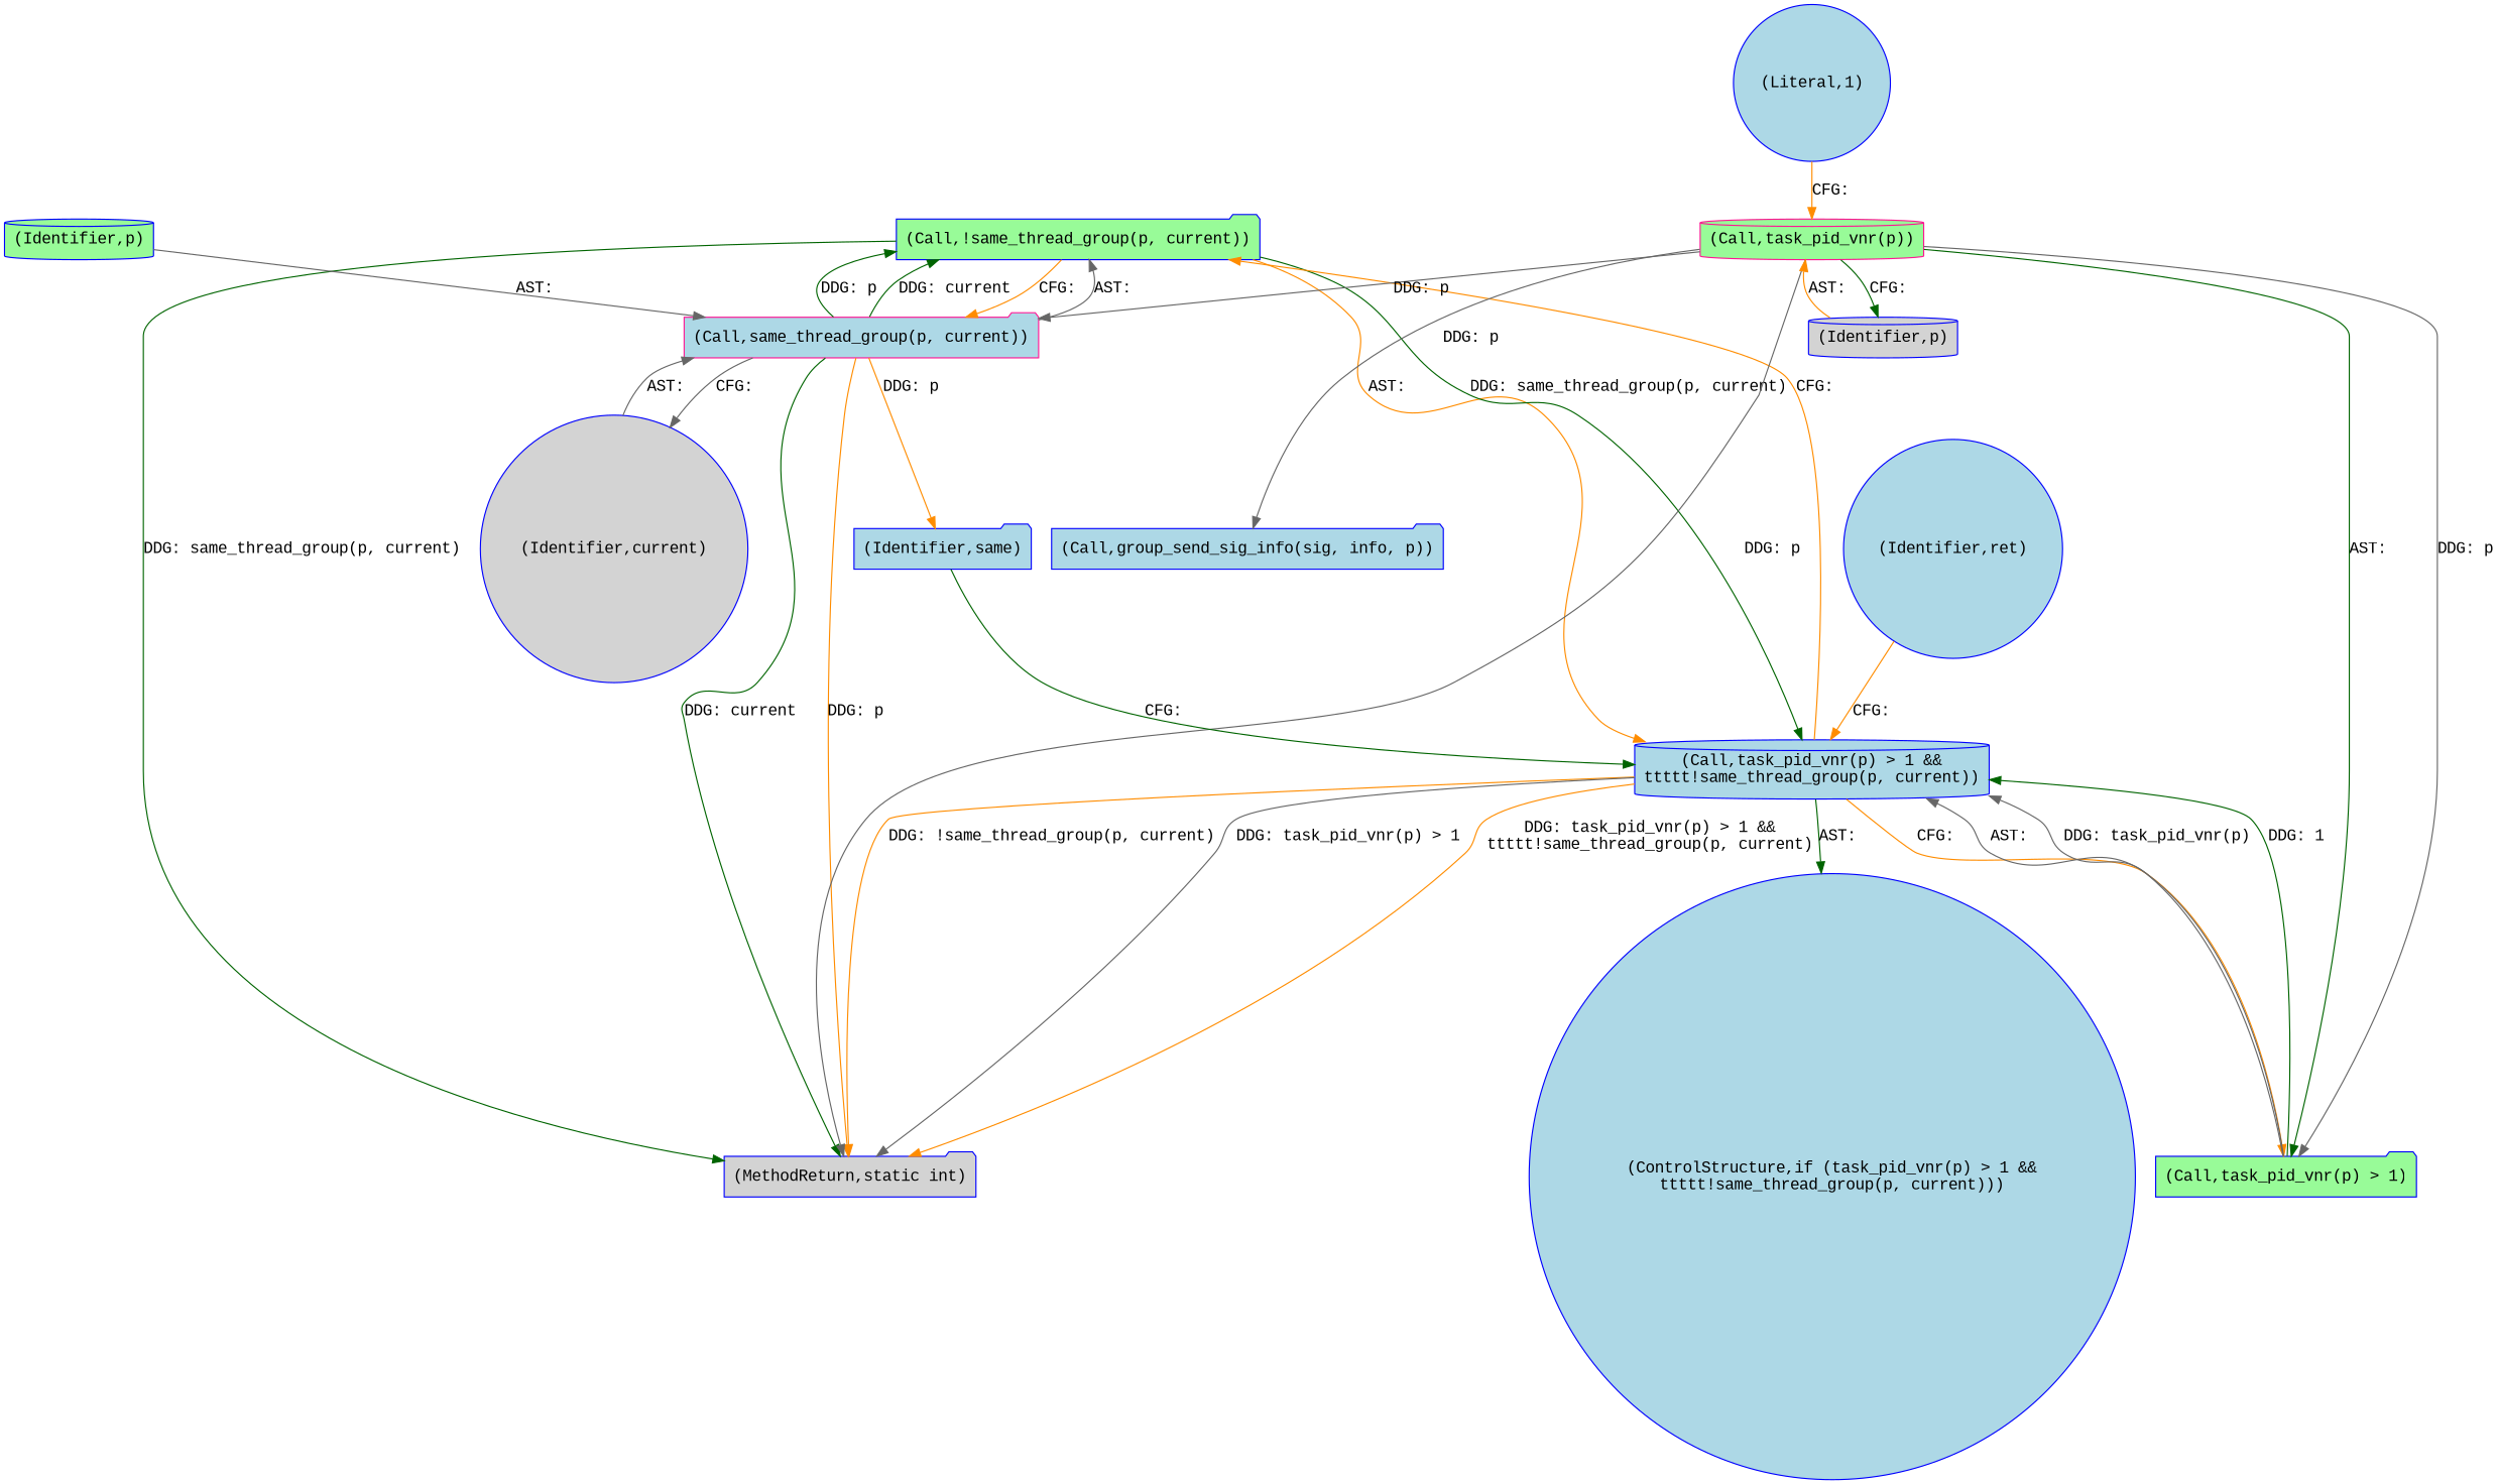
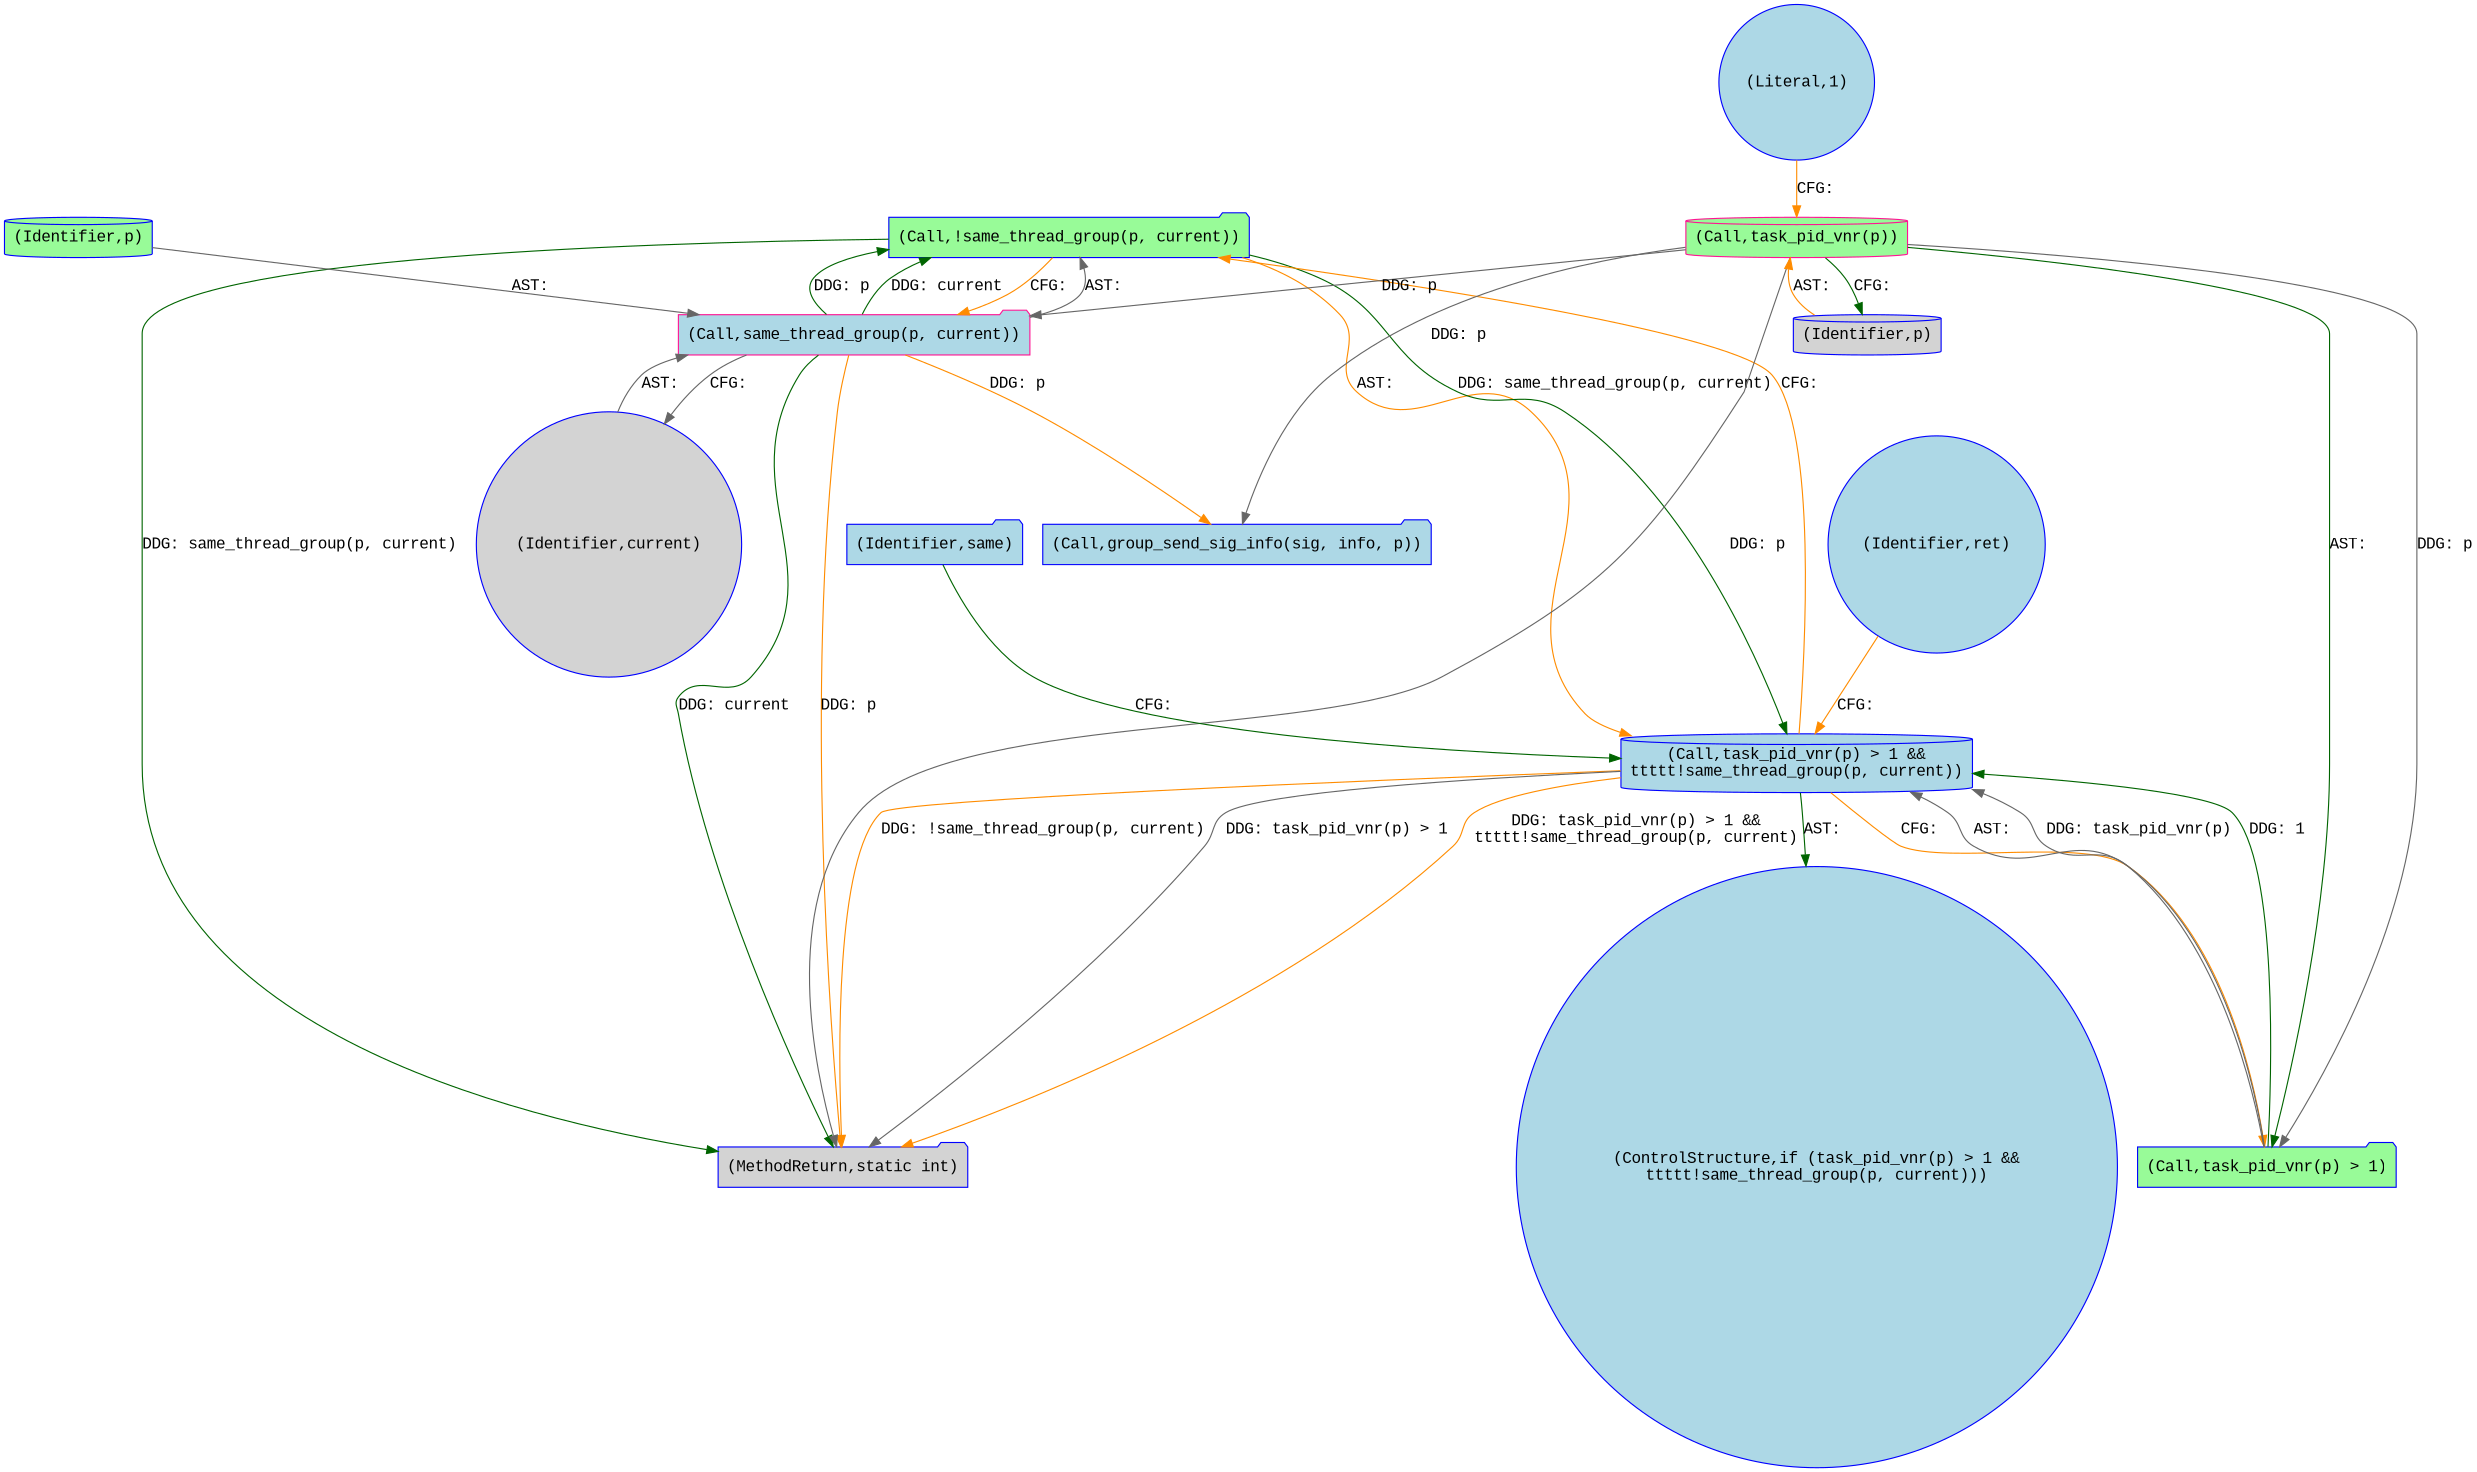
  digraph {
    fontname="Liberation Mono"
    node [color=blue fillcolor=lightblue fontname="Liberation Mono" shape=folder style=filled]
    edge [color=darkorange fontname="Liberation Mono"]
    n1 [fillcolor=palegreen label="(Call,!same_thread_group(p, current))"]
    n2 [color=deeppink label="(Call,same_thread_group(p, current))"]
    n3 [label="(Call,task_pid_vnr(p) > 1 &&\n\t\t\t\t\t!same_thread_group(p, current))" shape=cylinder]
    n4 [fillcolor=lightgrey label="(MethodReturn,static int)"]
    n5 [fillcolor=lightgrey label="(Identifier,current)" shape=circle]
    n6 [label="(Call,group_send_sig_info(sig, info, p))"]
    n7 [fillcolor=palegreen label="(Call,task_pid_vnr(p) > 1)"]
    n8 [label="(ControlStructure,if (task_pid_vnr(p) > 1 &&\n\t\t\t\t\t!same_thread_group(p, current)))" shape=circle]
    n9 [color=deeppink fillcolor=palegreen label="(Call,task_pid_vnr(p))" shape=cylinder]
    n10 [fillcolor=lightgrey label="(Identifier,p)" shape=cylinder]
    n11 [label="(Identifier,same)"]
    n12 [fillcolor=palegreen label="(Identifier,p)" shape=cylinder]
    n13 [label="(Identifier,ret)" shape=circle]
    n14 [label="(Literal,1)" shape=circle]
    n1 -> n2 [label="CFG: "]
    n1 -> n3 [label="AST: "]
    n1 -> n3 [color=darkgreen label="DDG: same_thread_group(p, current)"]
    n1 -> n4 [color=darkgreen label="DDG: same_thread_group(p, current)"]
    n2 -> n1 [color=gray40 label="AST: "]
    n2 -> n1 [color=darkgreen label="DDG: p"]
    n2 -> n1 [color=darkgreen label="DDG: current"]
    n2 -> n4 [color=darkgreen label="DDG: current"]
    n2 -> n4 [label="DDG: p"]
    n2 -> n5 [color=gray40 label="CFG: "]
-   n2 -> n11 [label="DDG: p"]
+   n2 -> n6 [label="DDG: p"]
    n3 -> n1 [label="CFG: "]
    n3 -> n4 [label="DDG: task_pid_vnr(p) > 1 &&\n\t\t\t\t\t!same_thread_group(p, current)"]
    n3 -> n4 [label="DDG: !same_thread_group(p, current)"]
    n3 -> n4 [color=gray40 label="DDG: task_pid_vnr(p) > 1"]
    n3 -> n7 [label="CFG: "]
    n3 -> n8 [color=darkgreen label="AST: "]
    n5 -> n2 [color=gray40 label="AST: "]
    n7 -> n3 [color=gray40 label="AST: "]
    n7 -> n3 [color=gray40 label="DDG: task_pid_vnr(p)"]
    n7 -> n3 [color=darkgreen label="DDG: 1"]
    n9 -> n2 [color=gray40 label="DDG: p"]
    n9 -> n4 [color=gray40 label="DDG: p"]
    n9 -> n6 [color=gray40 label="DDG: p"]
    n9 -> n7 [color=darkgreen label="AST: "]
    n9 -> n7 [color=gray40 label="DDG: p"]
    n9 -> n10 [color=darkgreen label="CFG: "]
    n10 -> n9 [label="AST: "]
    n11 -> n3 [color=darkgreen label="CFG: "]
    n12 -> n2 [color=gray40 label="AST: "]
    n13 -> n3 [label="CFG: "]
    n14 -> n9 [label="CFG: "]
  }
